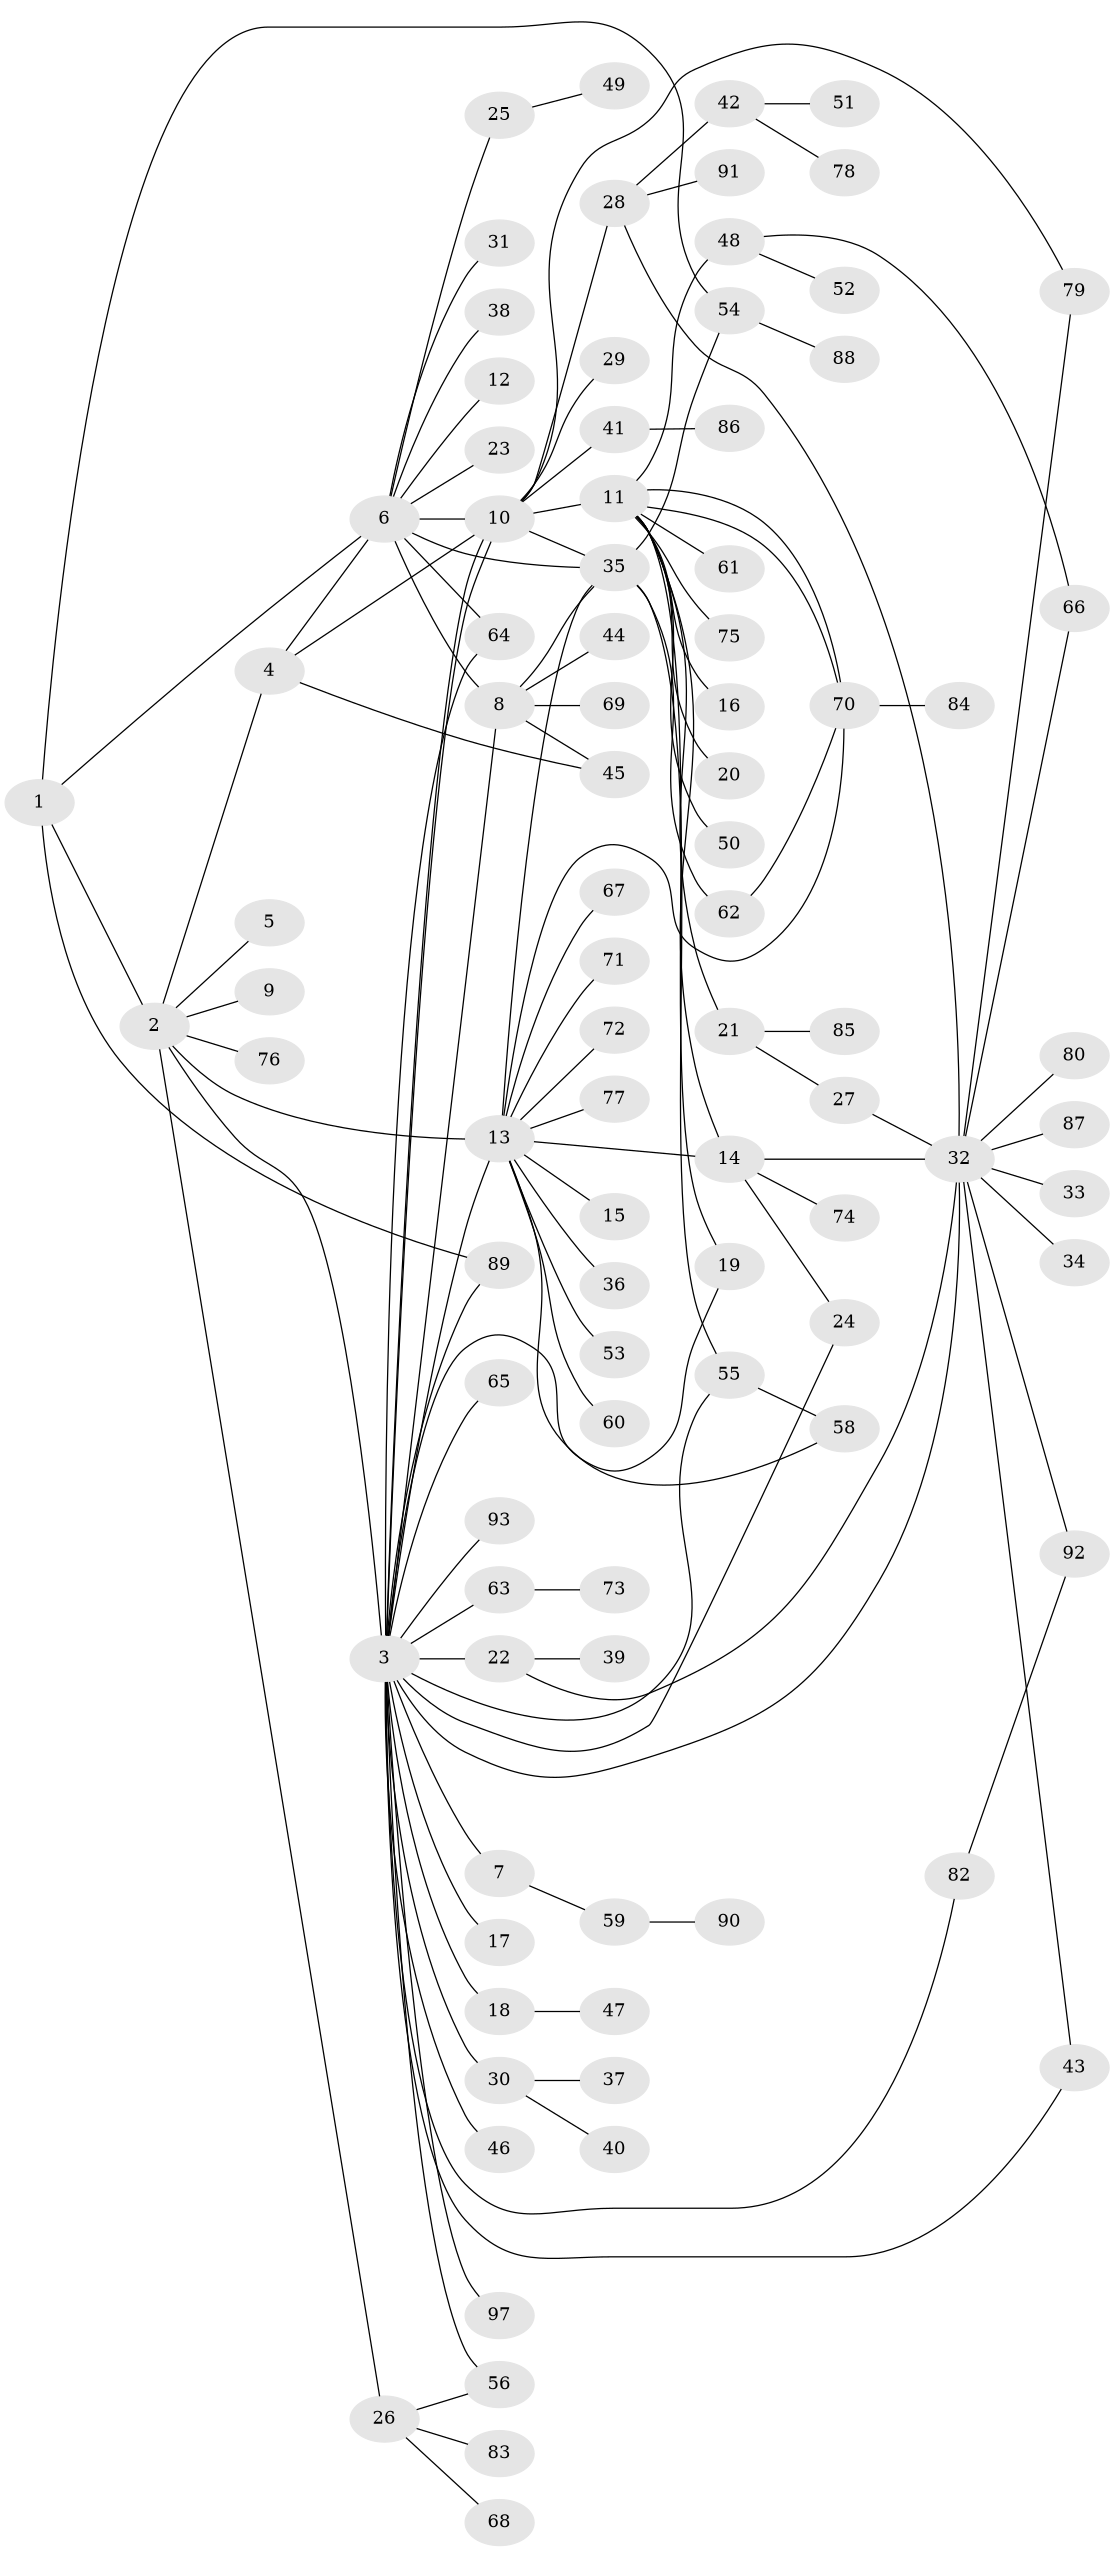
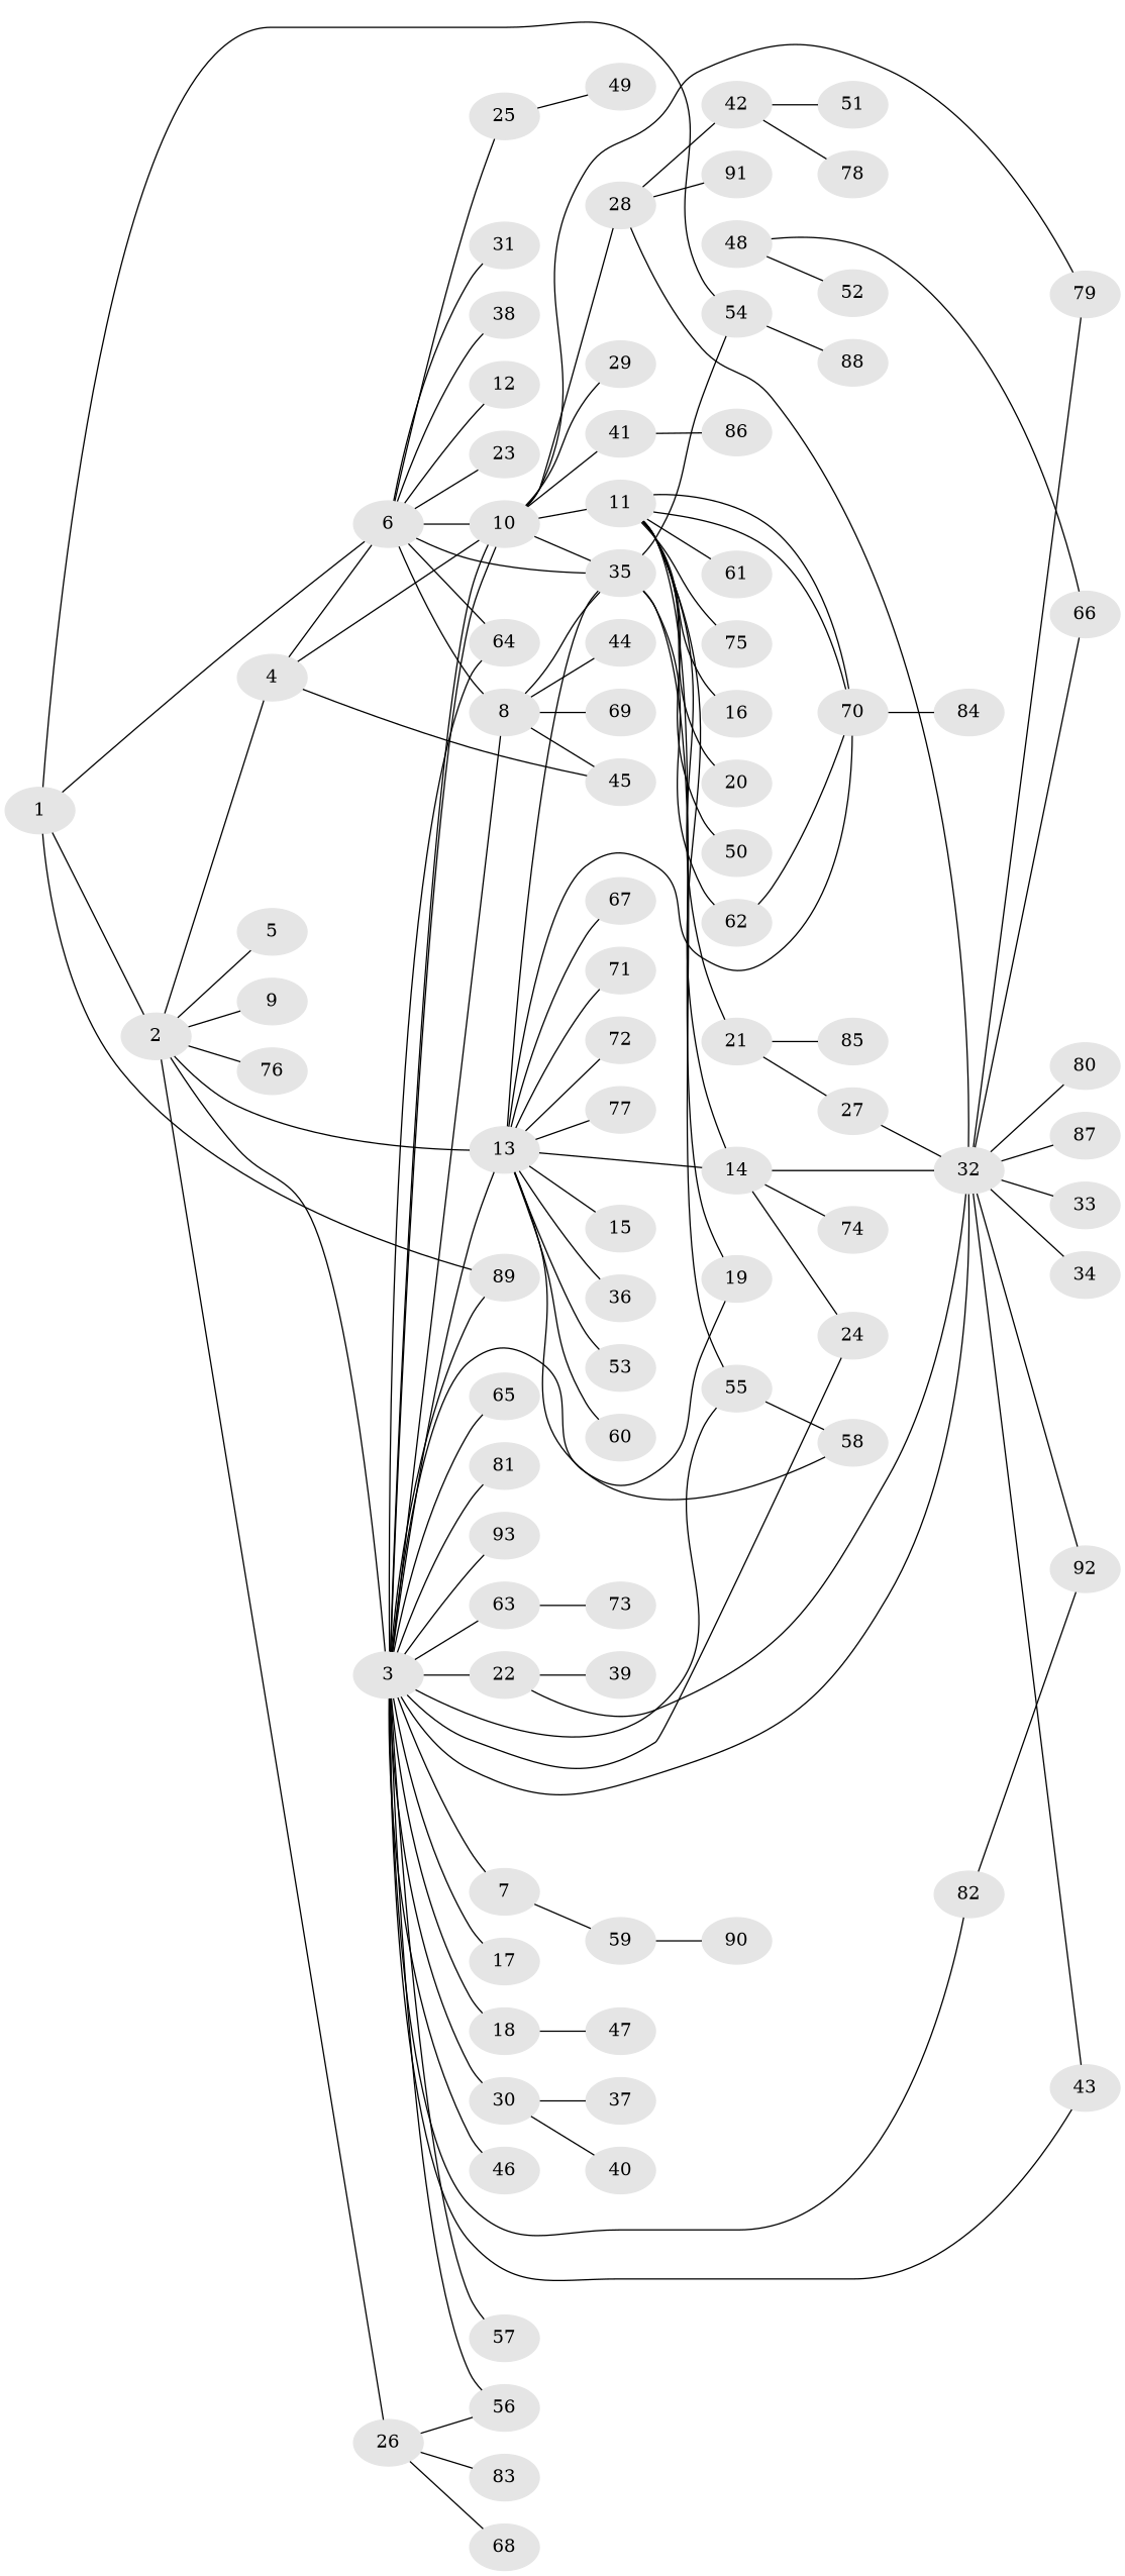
  graph {
    rankdir=LR
    node [color=gray90 style=filled]
    1
    2
    6
    54
    89
    3
    4
    5
    9
    13
    26
    76
    8
    10
    64
    12
    23
    25
    31
    35
    38
    88
    7
    17
    18
    19
    22
    24
    30
    32
    43
    46
    55
    56
-   57 [label=97]
+   57
    63
    65
+   81
    82
    93
    45
    14
    70
    15
    36
    53
    58
    60
    67
    71
    72
    77
    68
    83
    59
    44
    69
    11
    28
    29
    41
    79
    47
    39
    37
    40
    33
    34
    66
    80
    87
    92
    73
    49
    62
    90
    16
    20
    21
    48
    50
    61
    75
    42
    91
    86
    74
    27
    85
    52
    84
    51
    78
    1 -- 2
    1 -- 6
    1 -- 54
    1 -- 89
    2 -- 3
    2 -- 4
    2 -- 5
    2 -- 9
    2 -- 13
    2 -- 26
    2 -- 76
    6 -- 8
    6 -- 10
    6 -- 64
    6 -- 12
    6 -- 23
    6 -- 25
    6 -- 31
    6 -- 35
    6 -- 38
    54 -- 88
    3 -- 89
    3 -- 13
    3 -- 8
    3 -- 10
    3 -- 10
    3 -- 64
    3 -- 7
    3 -- 17
    3 -- 18
    3 -- 19
    3 -- 22
    3 -- 24
    3 -- 30
    3 -- 32
    3 -- 43
    3 -- 46
    3 -- 55
    3 -- 56
    3 -- 57
    3 -- 63
    3 -- 65
+   3 -- 81
    3 -- 82
    3 -- 93
    4 -- 6
    4 -- 10
    4 -- 45
    13 -- 35
    13 -- 14
    13 -- 70
    13 -- 15
    13 -- 36
    13 -- 53
    13 -- 58
    13 -- 60
    13 -- 67
    13 -- 71
    13 -- 72
    13 -- 77
    26 -- 56
    26 -- 68
    26 -- 83
    8 -- 35
    8 -- 45
    8 -- 44
    8 -- 69
    10 -- 35
    10 -- 11
    10 -- 28
    10 -- 29
    10 -- 41
    10 -- 79
    25 -- 49
    35 -- 54
    35 -- 55
    35 -- 62
    7 -- 59
    18 -- 47
    22 -- 32
    22 -- 39
    30 -- 37
    30 -- 40
    32 -- 43
    32 -- 79
    32 -- 33
    32 -- 34
    32 -- 66
    32 -- 80
    32 -- 87
    32 -- 92
    55 -- 58
    63 -- 73
    82 -- 92
    14 -- 24
    14 -- 32
    14 -- 74
    70 -- 84
    59 -- 90
    11 -- 19
    11 -- 14
    11 -- 70
    11 -- 70
    11 -- 16
    11 -- 20
    11 -- 21
-   11 -- 48
    11 -- 50
    11 -- 61
    11 -- 75
    28 -- 32
    28 -- 42
    28 -- 91
    41 -- 86
    62 -- 70
    21 -- 27
    21 -- 85
    48 -- 66
    48 -- 52
    42 -- 51
    42 -- 78
    27 -- 32
  }
